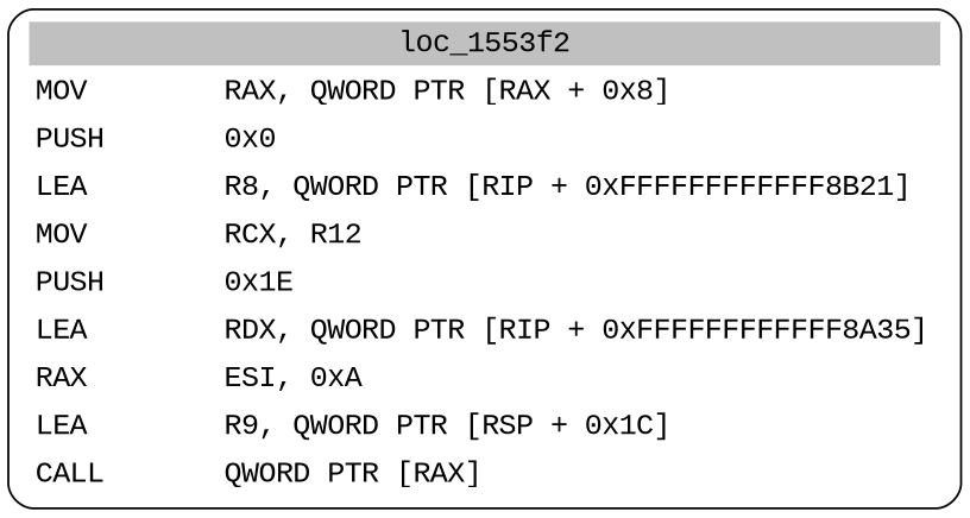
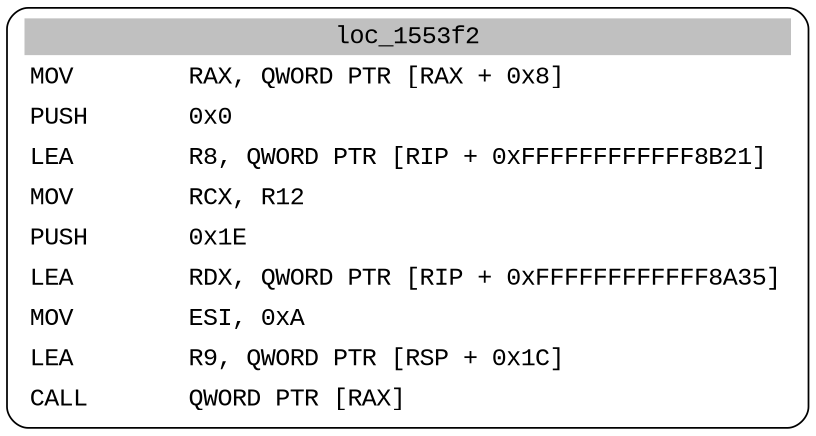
  digraph {
-   n1 [fontname="Courier New" label=<<table border="0" cellborder="0" cellpadding="3"><tr><td align="center" colspan="2" bgcolor="grey">loc_1553f2</td></tr><tr><td align="left">MOV        RAX, QWORD PTR [RAX + 0x8]</td></tr><tr><td align="left">PUSH       0x0</td></tr><tr><td align="left">LEA        R8, QWORD PTR [RIP + 0xFFFFFFFFFFFF8B21]</td></tr><tr><td align="left">MOV        RCX, R12</td></tr><tr><td align="left">PUSH       0x1E</td></tr><tr><td align="left">LEA        RDX, QWORD PTR [RIP + 0xFFFFFFFFFFFF8A35]</td></tr><tr><td align="left">RAX        ESI, 0xA</td></tr><tr><td align="left">LEA        R9, QWORD PTR [RSP + 0x1C]</td></tr><tr><td align="left">CALL       QWORD PTR [RAX]</td></tr></table>> shape=Mrecord]
+   n1 [fontname="Courier New" label=<<table border="0" cellborder="0" cellpadding="3"><tr><td align="center" colspan="2" bgcolor="grey">loc_1553f2</td></tr><tr><td align="left">MOV        RAX, QWORD PTR [RAX + 0x8]</td></tr><tr><td align="left">PUSH       0x0</td></tr><tr><td align="left">LEA        R8, QWORD PTR [RIP + 0xFFFFFFFFFFFF8B21]</td></tr><tr><td align="left">MOV        RCX, R12</td></tr><tr><td align="left">PUSH       0x1E</td></tr><tr><td align="left">LEA        RDX, QWORD PTR [RIP + 0xFFFFFFFFFFFF8A35]</td></tr><tr><td align="left">MOV        ESI, 0xA</td></tr><tr><td align="left">LEA        R9, QWORD PTR [RSP + 0x1C]</td></tr><tr><td align="left">CALL       QWORD PTR [RAX]</td></tr></table>> shape=Mrecord]
  }
